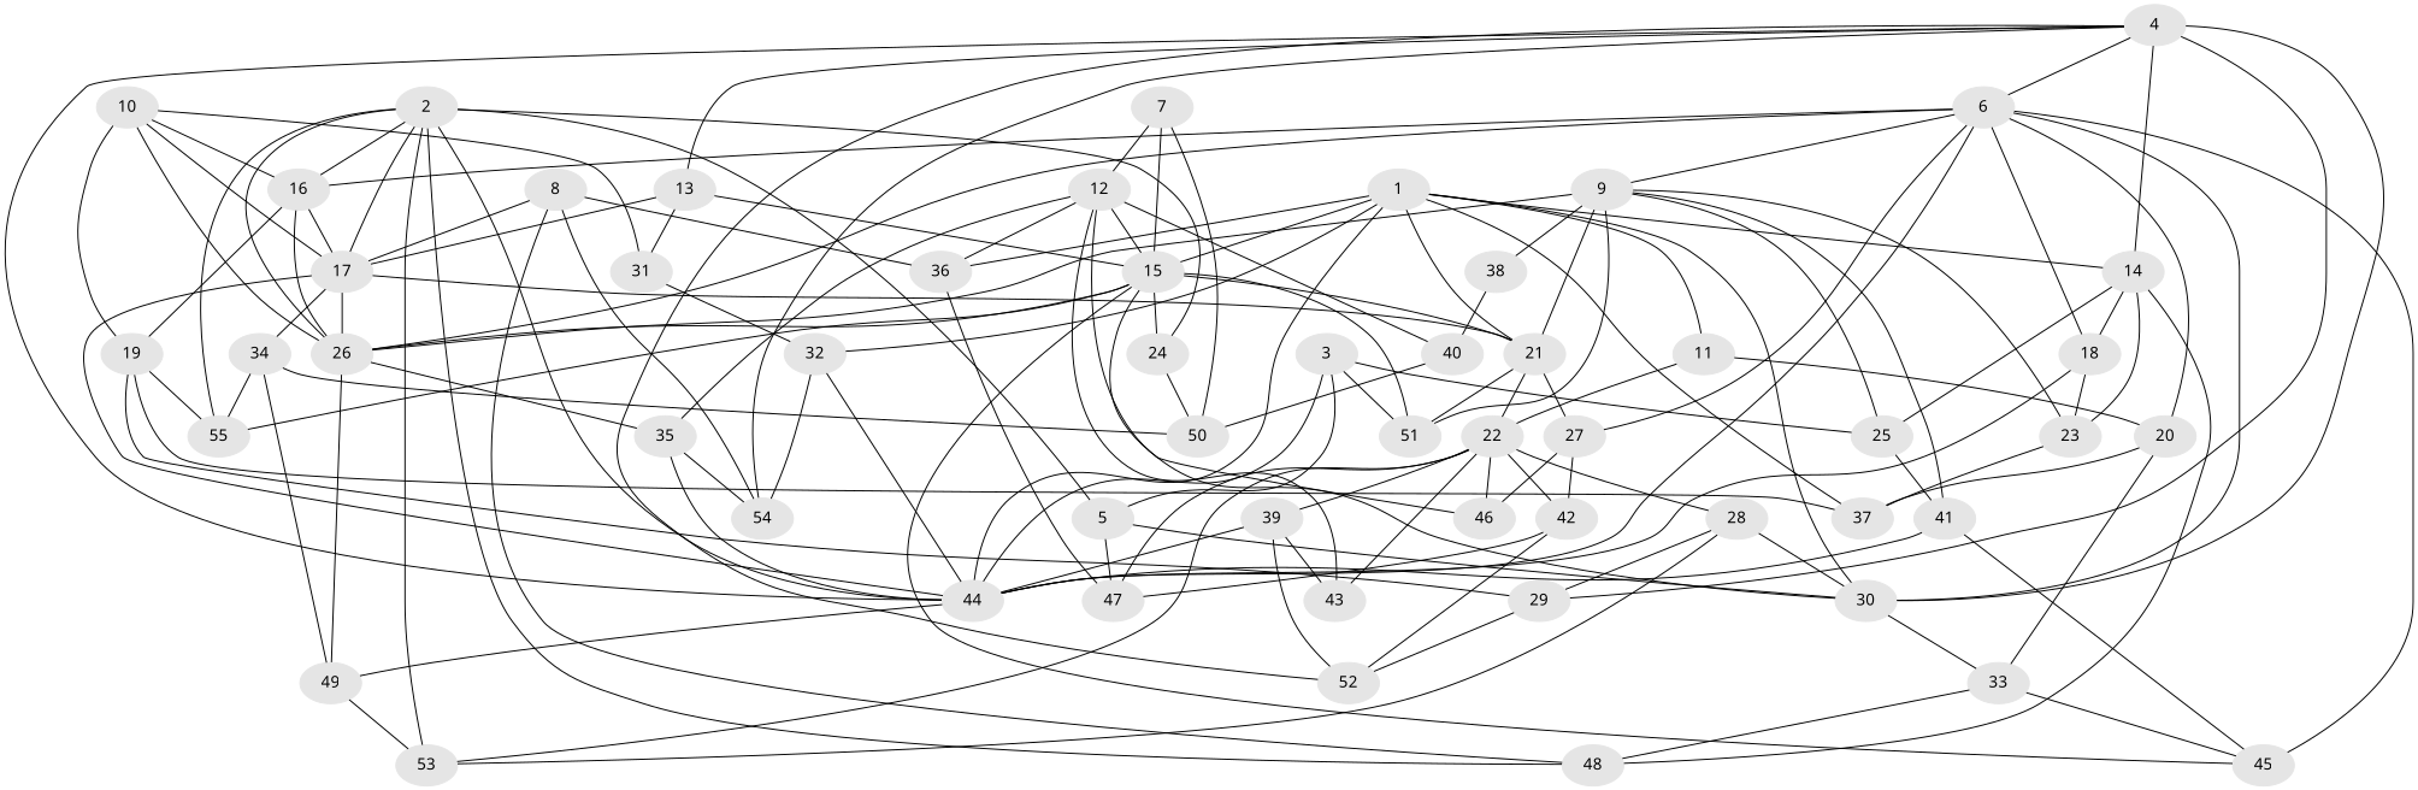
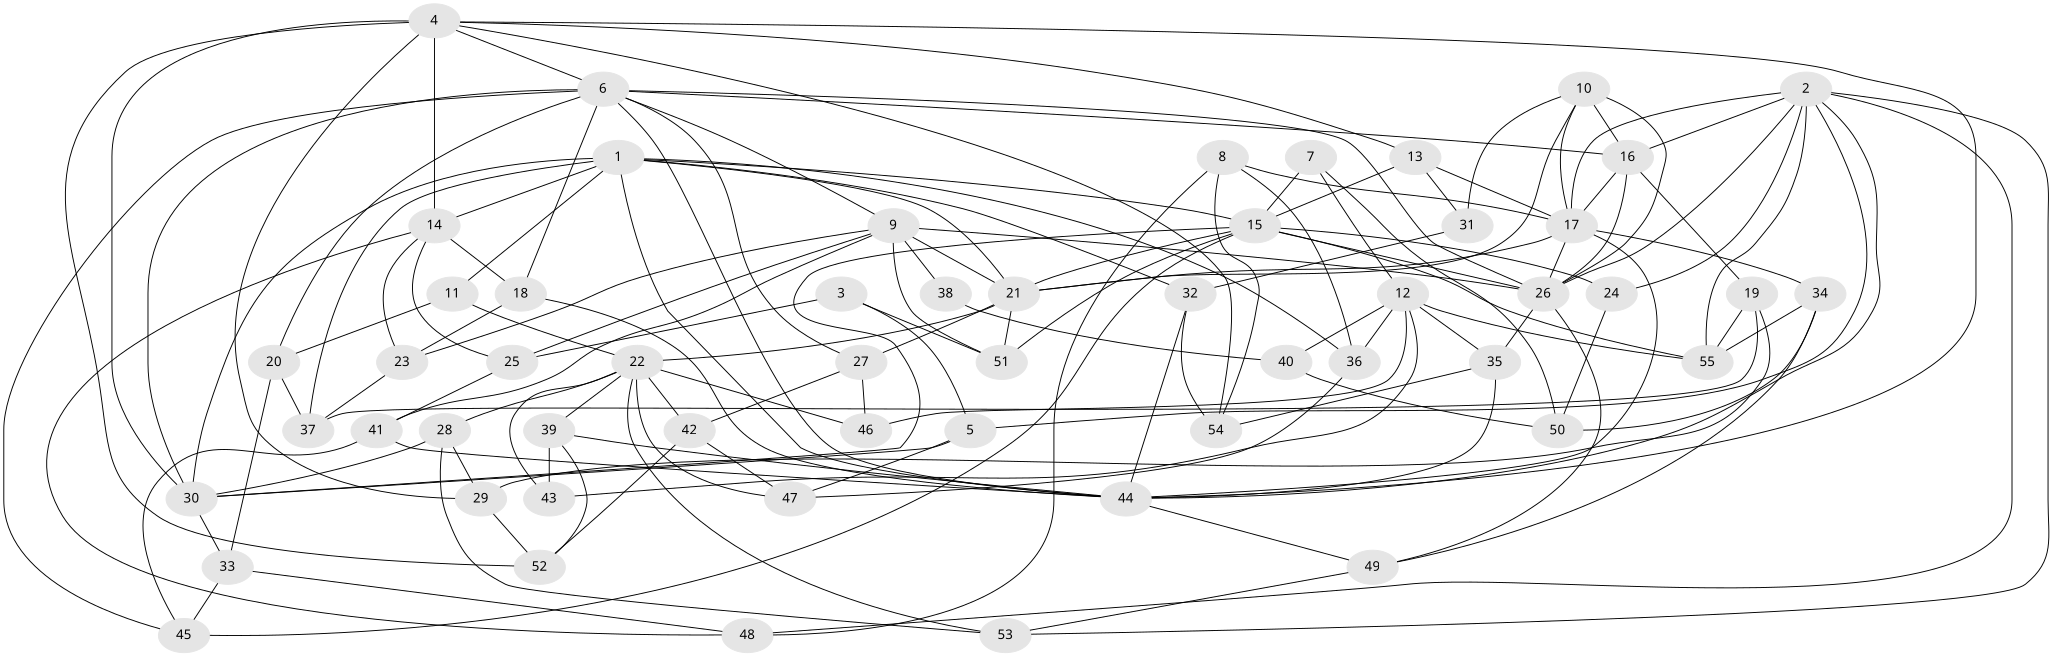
  graph {
    fontname="Noto Sans"
    node [color=gray90 fontname="Noto Sans" style=filled]
    edge [fontname="Noto Sans" weight=1.0]
    1
    11
    14
    15
    21
    30
    32
    36
    37
    44
    20
    22
    48
    25
    18
    23
    24
    26
    55
    51
    45
    27
    33
    54
    47
    49
    2
    5
    16
    17
    53
    19
    34
    50
    35
    3
    41
    4
    6
    13
    29
    52
    9
    31
    38
    46
    42
    7
    12
    43
    40
    8
    10
    28
    39
    1 -- 11
    1 -- 14
    1 -- 15 [weight=2.0]
    1 -- 21
    1 -- 30
    1 -- 32
    1 -- 36
    1 -- 37
    1 -- 44
    11 -- 20
    11 -- 22 [weight=2.0]
    14 -- 48
    14 -- 25
    14 -- 18
    14 -- 23
    15 -- 21
    15 -- 30
    15 -- 24
    15 -- 26
    15 -- 55
    15 -- 51
    15 -- 45
    21 -- 22
    21 -- 51
    21 -- 27
    30 -- 33
    32 -- 44
    32 -- 54
    36 -- 47
    44 -- 49
    20 -- 37
    20 -- 33
    22 -- 47
    22 -- 53
    22 -- 46
    22 -- 42
    22 -- 43
    22 -- 28
    22 -- 39
    25 -- 41
    18 -- 44
    18 -- 23
    23 -- 37
    24 -- 50
    26 -- 49
    26 -- 35
    27 -- 46
    27 -- 42
    33 -- 48
    33 -- 45
    49 -- 53
    2 -- 44
    2 -- 48
    2 -- 24 [weight=2.0]
    2 -- 26
    2 -- 55
    2 -- 5
    2 -- 16
    2 -- 17
    2 -- 53
    5 -- 30
    5 -- 47
    16 -- 26
    16 -- 17
    16 -- 19
    17 -- 21 [weight=2.0]
    17 -- 44
    17 -- 26 [weight=2.0]
    17 -- 34
    19 -- 37
    19 -- 55
    19 -- 29
    34 -- 55
    34 -- 49
    34 -- 50
    35 -- 44
    35 -- 54
-   3 -- 44
    3 -- 25
    3 -- 51
    3 -- 5
    41 -- 44
    41 -- 45
    4 -- 14 [weight=3.0]
    4 -- 30
    4 -- 44
    4 -- 54
    4 -- 6
    4 -- 13
    4 -- 29
    4 -- 52
    6 -- 30 [weight=2.0]
    6 -- 44
    6 -- 20
    6 -- 18
    6 -- 26
    6 -- 45
    6 -- 27
    6 -- 16
    6 -- 9 [weight=2.0]
    13 -- 15
    13 -- 17
    13 -- 31
    29 -- 52
    9 -- 21
    9 -- 25
    9 -- 23
    9 -- 26
    9 -- 51
    9 -- 41
    9 -- 38 [weight=3.0]
    31 -- 32
    38 -- 40
    42 -- 47
    42 -- 52
    7 -- 15
    7 -- 50
    7 -- 12
-   12 -- 15
+   12 -- 55
    12 -- 36
    12 -- 35
    12 -- 46 [weight=2.0]
    12 -- 43
    12 -- 40 [weight=4.0]
    40 -- 50
    8 -- 36
    8 -- 48
    8 -- 54
    8 -- 17
-   10 -- 19
+   10 -- 21
    10 -- 26 [weight=2.0]
    10 -- 16
    10 -- 17
    10 -- 31
    28 -- 30
    28 -- 53
    28 -- 29
    39 -- 44
    39 -- 52
    39 -- 43
  }
